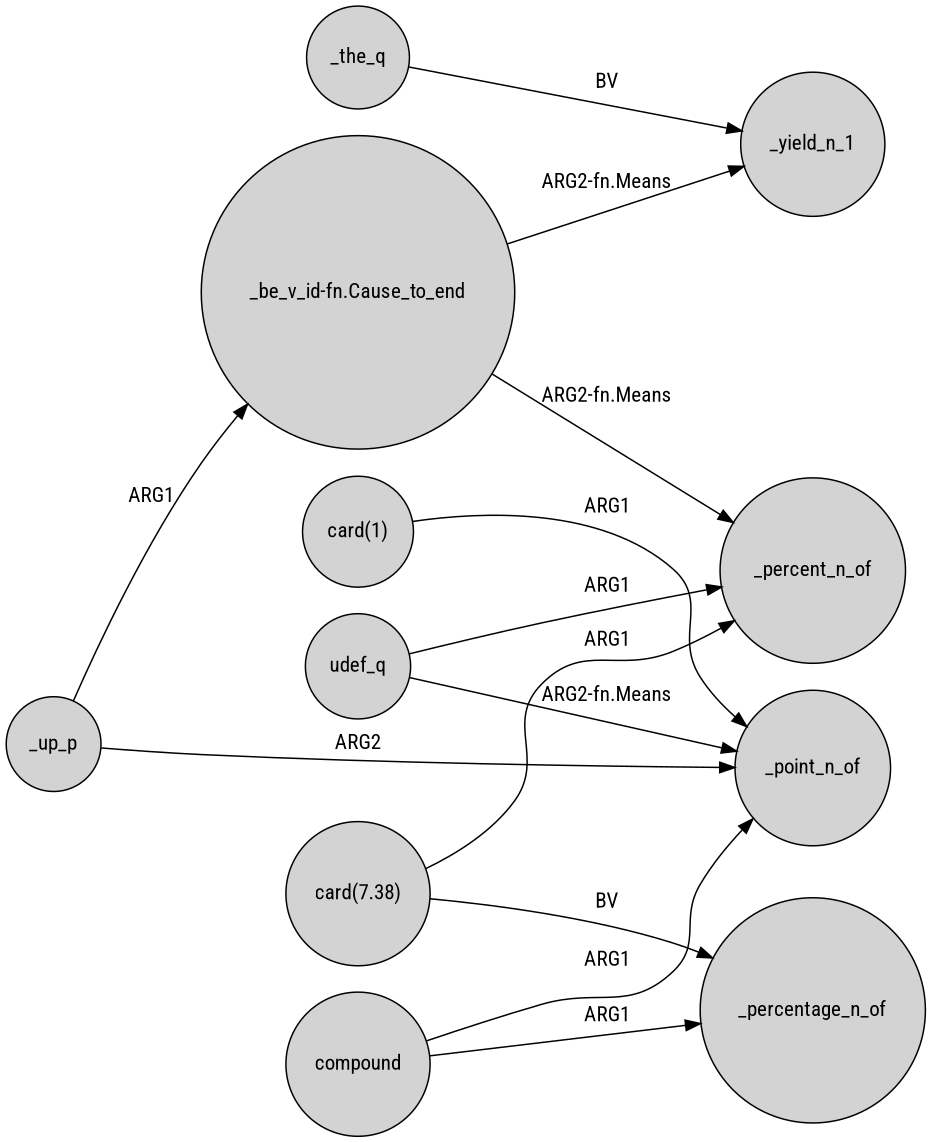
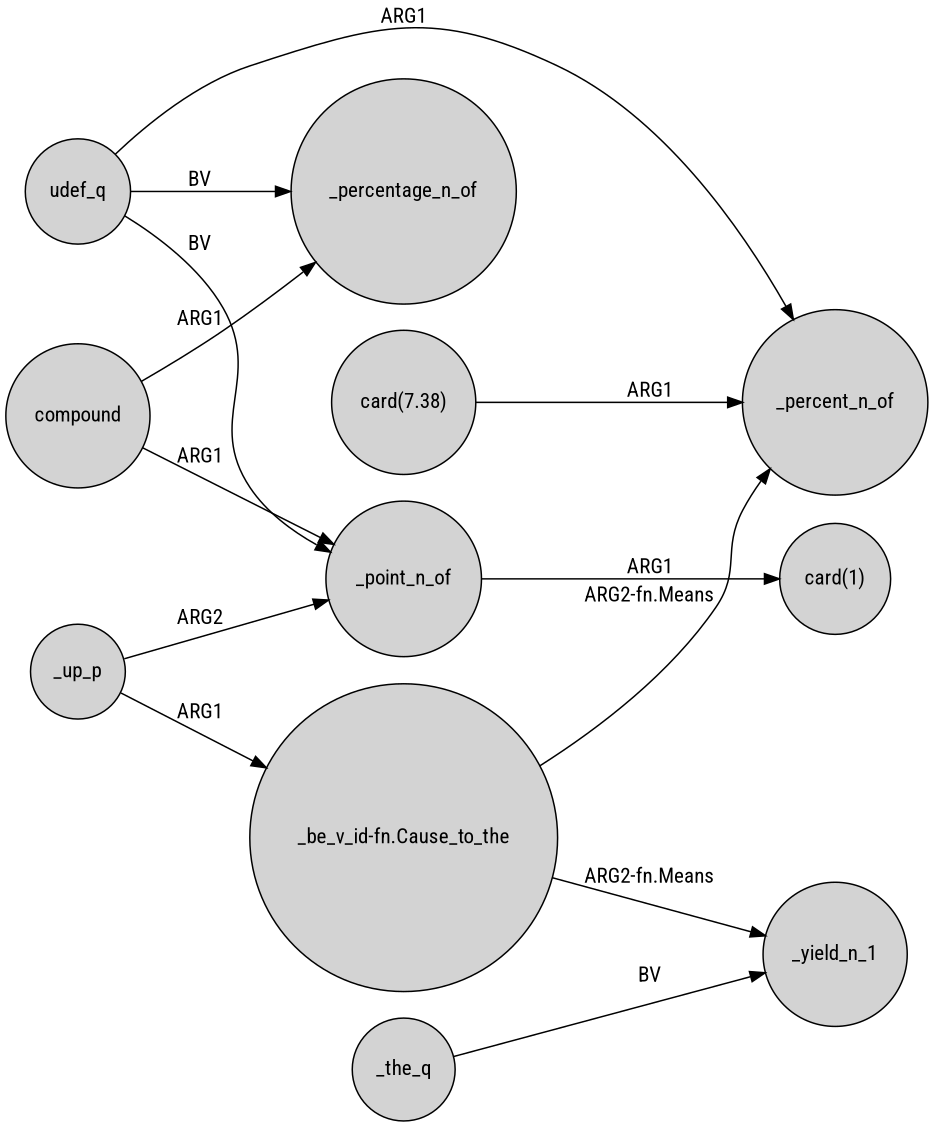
  digraph {
    fontname="Roboto Condensed"
    rankdir=LR
    node [fontname="Roboto Condensed" shape=circle style=filled]
    edge [fontname="Roboto Condensed"]
    udef_q
    _percent_n_of
    _point_n_of
    _percentage_n_of
    compound
    "card(1)"
    _up_p
-   "_be_v_id-fn.Cause_to_end"
+   "_be_v_id-fn.Cause_to_end" [label="_be_v_id-fn.Cause_to_the"]
    _yield_n_1
    n10 [label="card(7.38)"]
    _the_q
    udef_q -> _percent_n_of [label=ARG1]
-   udef_q -> _point_n_of [label="ARG2-fn.Means"]
-   n10 -> _percentage_n_of [label=BV]
+   udef_q -> _point_n_of [label=BV]
+   udef_q -> _percentage_n_of [label=BV]
    compound -> _point_n_of [label=ARG1]
    compound -> _percentage_n_of [label=ARG1]
-   "card(1)" -> _point_n_of [label=ARG1]
+   _point_n_of -> "card(1)" [label=ARG1]
    _up_p -> _point_n_of [label=ARG2]
    _up_p -> "_be_v_id-fn.Cause_to_end" [label=ARG1]
    "_be_v_id-fn.Cause_to_end" -> _percent_n_of [label="ARG2-fn.Means"]
    "_be_v_id-fn.Cause_to_end" -> _yield_n_1 [label="ARG2-fn.Means"]
    n10 -> _percent_n_of [label=ARG1]
    _the_q -> _yield_n_1 [label=BV]
  }
